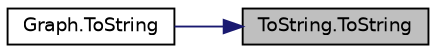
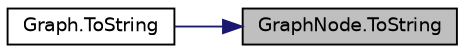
  digraph {
    rankdir=RL
    node [color=black fontname=Helvetica fontsize=10 shape=record style=filled]
-   n1 [fillcolor=grey75 fontcolor=black height=0.2 label="ToString.ToString" width=0.4]
+   n1 [fillcolor=grey75 fontcolor=black height=0.2 label="GraphNode.ToString" width=0.4]
    n2 [fillcolor=white height=0.2 label="Graph.ToString" width=0.4]
    n1 -> n2 [color=midnightblue dir=back fontname=Helvetica fontsize=10 labelfontname=Helvetica labelfontsize=10 style=solid]
  }
